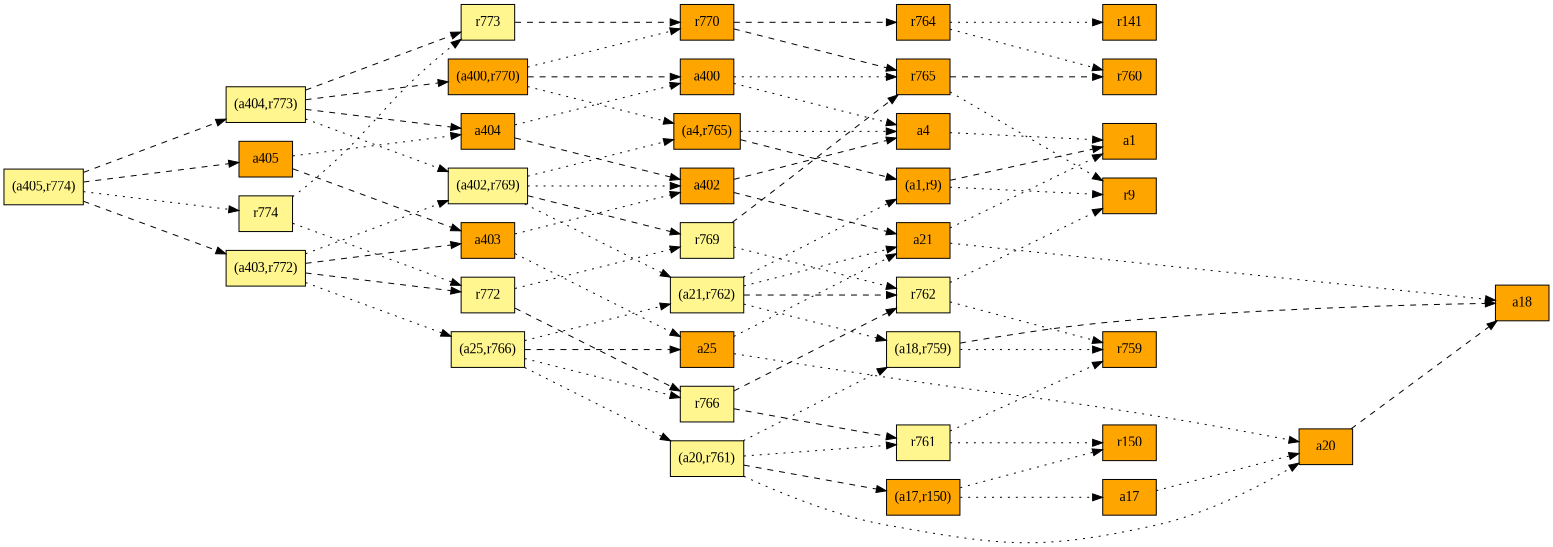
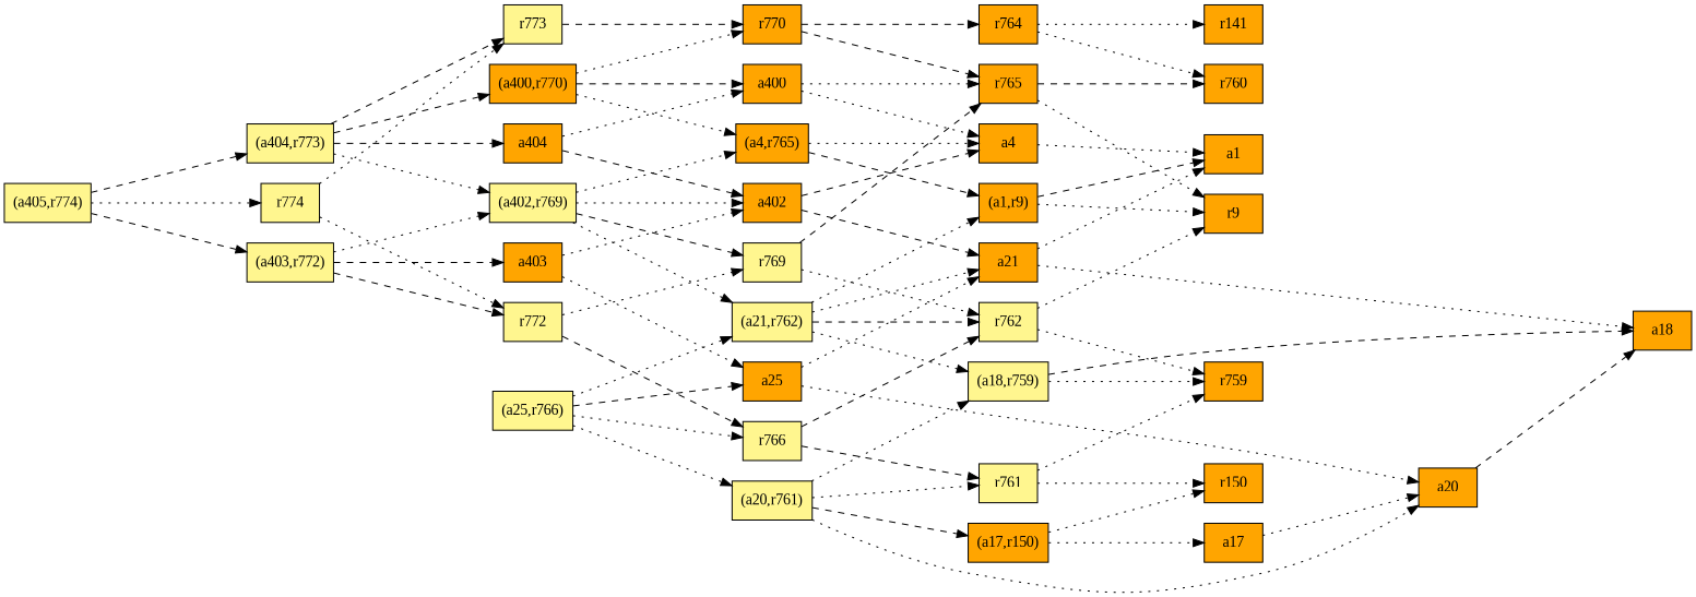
  digraph {
    fontname="Liberation Serif"
    rankdir=LR
    ranksep=2.0
    node [fillcolor=orange fontname="Liberation Serif" shape=record style=filled]
    edge [fontname="Liberation Serif" style=dotted]
    n1 [label="{(a1,r9)}"]
    n2 [label="{r9}"]
    n3 [label="{a1}"]
    n4 [label="{r141}"]
    n5 [fillcolor=khaki1 label="{r774}"]
    n6 [fillcolor=khaki1 label="{r773}"]
    n7 [fillcolor=khaki1 label="{r772}"]
    n8 [label="{r770}"]
    n9 [fillcolor=khaki1 label="{r769}"]
    n10 [fillcolor=khaki1 label="{r766}"]
    n11 [label="{r764}"]
    n12 [label="{r760}"]
    n13 [fillcolor=khaki1 label="{r761}"]
    n14 [label="{r150}"]
    n15 [label="{r759}"]
    n16 [label="{r765}"]
    n17 [fillcolor=khaki1 label="{(a402,r769)}"]
    n18 [label="{a402}"]
    n19 [fillcolor=khaki1 label="{(a21,r762)}"]
    n20 [label="{(a4,r765)}"]
    n21 [label="{a21}"]
    n22 [label="{a4}"]
    n23 [fillcolor=khaki1 label="{r762}"]
    n24 [fillcolor=khaki1 label="{(a18,r759)}"]
    n25 [fillcolor=khaki1 label="{(a403,r772)}"]
    n26 [label="{a403}"]
    n27 [fillcolor=khaki1 label="{(a25,r766)}"]
    n28 [label="{a25}"]
    n29 [fillcolor=khaki1 label="{(a20,r761)}"]
    n30 [label="{a18}"]
    n31 [label="{(a400,r770)}"]
    n32 [label="{a400}"]
-   n33 [label="{a405}"]
    n34 [label="{a404}"]
    n35 [label="{a20}"]
    n36 [label="{a17}"]
    n37 [fillcolor=khaki1 label="{(a405,r774)}"]
    n38 [fillcolor=khaki1 label="{(a404,r773)}"]
    n39 [label="{(a17,r150)}"]
    n1 -> n2
    n1 -> n3 [style=dashed]
    n5 -> n6
    n5 -> n7
    n6 -> n8 [style=dashed]
    n7 -> n9
    n7 -> n10 [style=dashed]
    n8 -> n11 [style=dashed]
    n8 -> n16 [style=dashed]
    n9 -> n16 [style=dashed]
    n9 -> n23
    n10 -> n13 [style=dashed]
    n10 -> n23 [style=dashed]
    n11 -> n4
    n11 -> n12
    n13 -> n14
    n13 -> n15
    n16 -> n2
    n16 -> n12 [style=dashed]
    n17 -> n9 [style=dashed]
    n17 -> n18
    n17 -> n19
    n17 -> n20
    n18 -> n21 [style=dashed]
    n18 -> n22 [style=dashed]
    n19 -> n1
    n19 -> n21
    n19 -> n23 [style=dashed]
    n19 -> n24
    n20 -> n1 [style=dashed]
    n20 -> n22
    n21 -> n3
    n21 -> n30
    n22 -> n3
    n23 -> n2
    n23 -> n15
    n24 -> n15
    n24 -> n30 [style=dashed]
    n25 -> n7 [style=dashed]
    n25 -> n17
    n25 -> n26 [style=dashed]
-   n25 -> n27
    n26 -> n18
    n26 -> n28
    n27 -> n10
    n27 -> n19
    n27 -> n28 [style=dashed]
    n27 -> n29
    n28 -> n21
    n28 -> n35
    n29 -> n13
    n29 -> n24
    n29 -> n35
    n29 -> n39 [style=dashed]
    n31 -> n8
    n31 -> n20
    n31 -> n32 [style=dashed]
    n32 -> n16
    n32 -> n22
-   n33 -> n26 [style=dashed]
-   n33 -> n34
    n34 -> n18 [style=dashed]
    n34 -> n32
    n35 -> n30 [style=dashed]
    n36 -> n35
    n37 -> n5
    n37 -> n25 [style=dashed]
-   n37 -> n33 [style=dashed]
    n37 -> n38 [style=dashed]
    n38 -> n6 [style=dashed]
    n38 -> n17
    n38 -> n31 [style=dashed]
    n38 -> n34 [style=dashed]
    n39 -> n14
    n39 -> n36
  }
